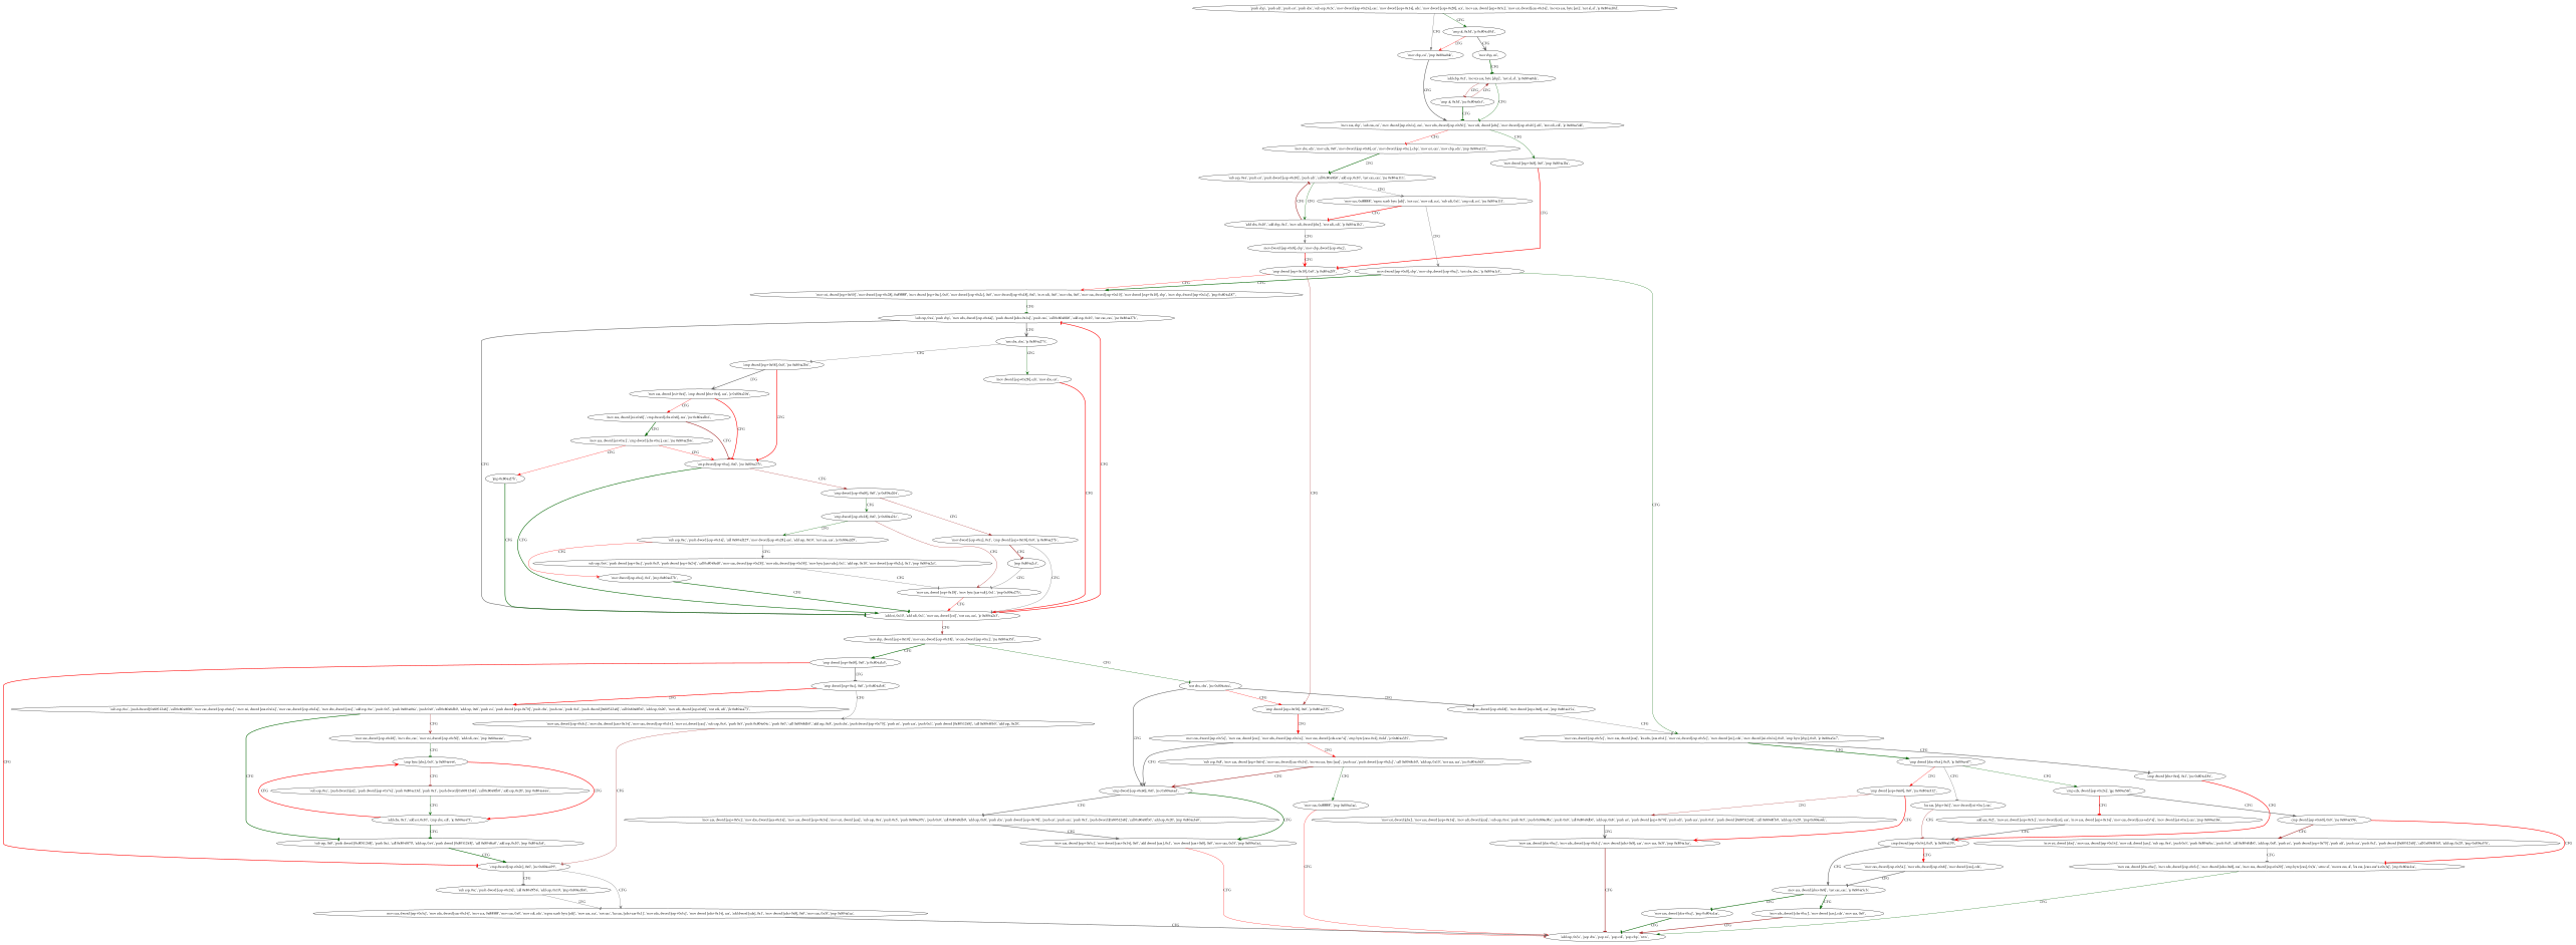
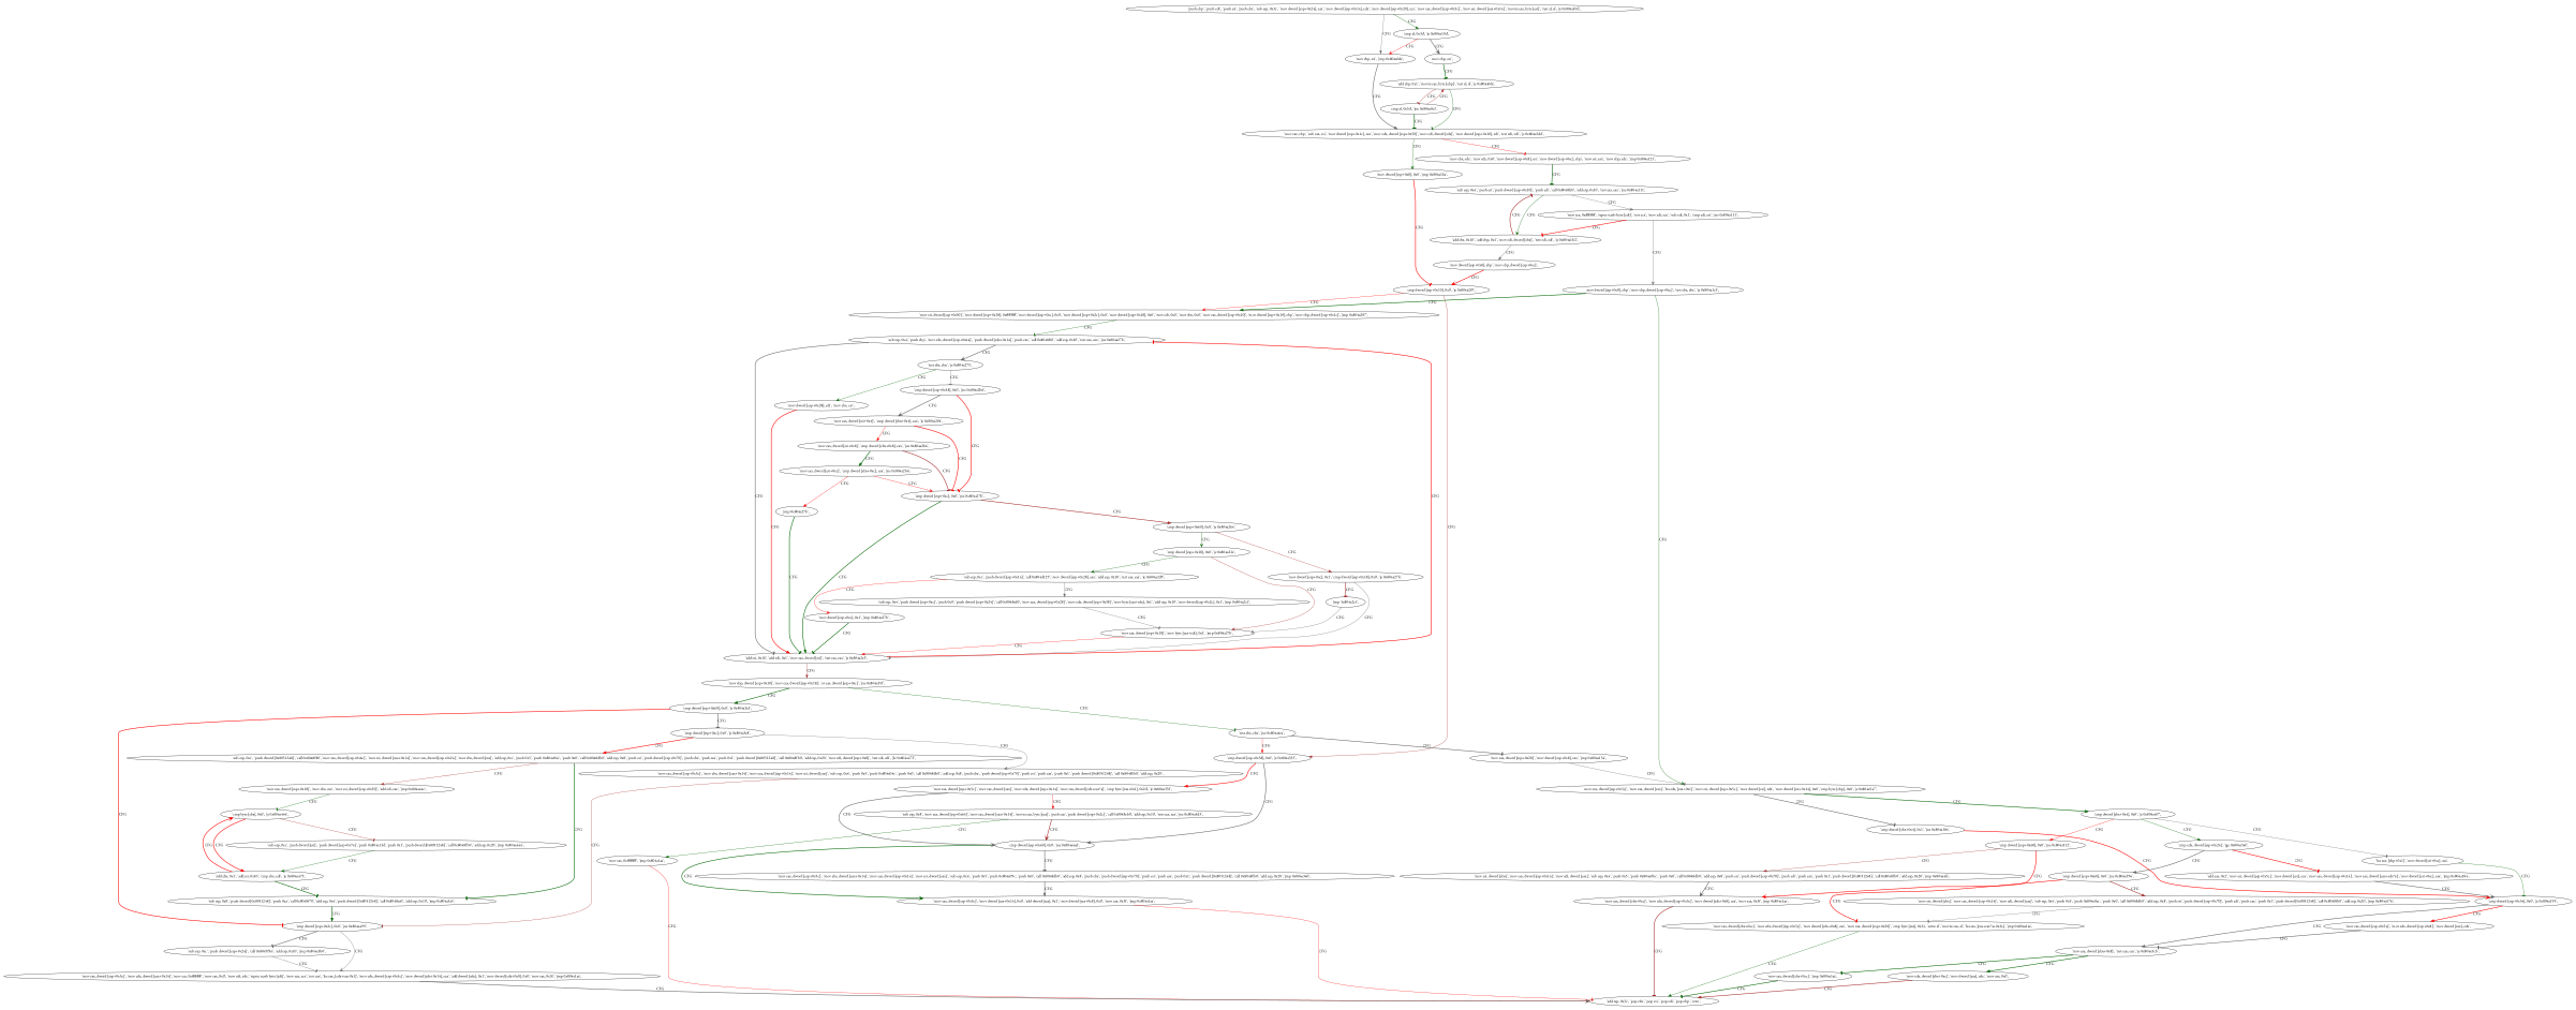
  digraph {
    fontname="EB Garamond"
    node [fontname="EB Garamond"]
    edge [arrowhead=tee color=gray40 fontname="EB Garamond" style=bold]
    n1 [label="'push ebp', 'push edi', 'push esi', 'push ebx', 'sub esp, 0x3c', 'mov dword [esp+0x24], eax', 'mov dword [esp+0x14], edx', 'mov dword [esp+0x20], ecx', 'mov eax, dword [esp+0x5c]', 'mov esi, dword [eax+0x14]', 'movzx eax, byte [esi]', 'test al, al', 'je 0x804a10d', "]
    n2 [label="'mov ebp, esi', 'jmp 0x804a0de', "]
    n3 [label="'cmp al, 0x3d', 'je 0x804a10d', "]
    n4 [label="'mov eax, ebp', 'sub eax, esi', 'mov dword [esp+0x1c], eax', 'mov edx, dword [esp+0x50]', 'mov edi, dword [edx]', 'mov dword [esp+0x10], edi', 'test edi, edi', 'je 0x804a5dd', "]
    n5 [label="'mov ebp, esi', "]
    n6 [label="'mov dword [esp+0x8], 0x0', 'jmp 0x804a1ba', "]
    n7 [label="'mov ebx, edx', 'mov edx, 0x0', 'mov dword [esp+0x8], esi', 'mov dword [esp+0xc], ebp', 'mov esi, eax', 'mov ebp, edx', 'jmp 0x804a121', "]
    n8 [label="'add ebp, 0x1', 'movzx eax, byte [ebp]', 'test al, al', 'je 0x804a0de', "]
    n9 [label="'cmp dword [esp+0x10], 0x0', 'je 0x804a2f9', "]
    n10 [label="'sub esp, 0x4', 'push esi', 'push dword [esp+0x10]', 'push edi', 'call 0x8048fe0', 'add esp, 0x10', 'test eax, eax', 'jne 0x804a111', "]
    n11 [label="'cmp al, 0x3d', 'jne 0x804a0cf', "]
    n12 [label="'cmp dword [esp+0x58], 0x0', 'je 0x804a335', "]
    n13 [label="'mov esi, dword [esp+0x50]', 'mov dword [esp+0x28], 0xffffffff', 'mov dword [esp+0xc], 0x0', 'mov dword [esp+0x2c], 0x0', 'mov dword [esp+0x18], 0x0', 'mov edi, 0x0', 'mov ebx, 0x0', 'mov eax, dword [esp+0x10]', 'mov dword [esp+0x10], ebp', 'mov ebp, dword [esp+0x1c]', 'jmp 0x804a287', "]
    n14 [label="'add ebx, 0x10', 'add ebp, 0x1', 'mov edi, dword [ebx]', 'test edi, edi', 'je 0x804a1b2', "]
    n15 [label="'mov ecx, 0xffffffff', 'repne scasb byte [edi]', 'not ecx', 'mov edi, ecx', 'sub edi, 0x1', 'cmp edi, esi', 'jne 0x804a111', "]
    n16 [label="'cmp dword [esp+0x60], 0x0', 'jne 0x804a4ad', "]
    n17 [label="'mov eax, dword [esp+0x5c]', 'mov eax, dword [eax]', 'mov edx, dword [esp+0x14]', 'mov eax, dword [edx+eax*4]', 'cmp byte [eax+0x1], 0x2d', 'je 0x804a335', "]
    n18 [label="'sub esp, 0x4', 'push ebp', 'mov edx, dword [esp+0x64]', 'push dword [edx+0x14]', 'push eax', 'call 0x8048fe0', 'add esp, 0x10', 'test eax, eax', 'jne 0x804a27b', "]
    n19 [label="'mov dword [esp+0x8], ebp', 'mov ebp, dword [esp+0xc]', "]
    n20 [label="'mov dword [esp+0x8], ebp', 'mov ebp, dword [esp+0xc]', 'test ebx, ebx', 'je 0x804a1c5', "]
    n21 [label="'mov eax, dword [esp+0x5c]', 'mov ebx, dword [eax+0x14]', 'mov eax, dword [esp+0x14]', 'mov esi, dword [eax]', 'sub esp, 0x4', 'push 0x5', 'push 0x804e09c', 'push 0x0', 'call 0x8048db0', 'add esp, 0x8', 'push ebx', 'push dword [esp+0x70]', 'push esi', 'push eax', 'push 0x1', 'push dword [0x8051248]', 'call 0x8048fb0', 'add esp, 0x20', 'jmp 0x804a340', "]
    n22 [label="'mov eax, dword [esp+0x5c]', 'mov dword [eax+0x14], 0x0', 'add dword [eax], 0x1', 'mov dword [eax+0x8], 0x0', 'mov eax, 0x3f', 'jmp 0x804a1aa', "]
    n23 [label="'sub esp, 0x8', 'mov eax, dword [esp+0x64]', 'mov eax, dword [eax+0x14]', 'movsx eax, byte [eax]', 'push eax', 'push dword [esp+0x2c]', 'call 0x8048eb0', 'add esp, 0x10', 'test eax, eax', 'jne 0x804a5d3', "]
    n24 [label="'add esi, 0x10', 'add edi, 0x1', 'mov eax, dword [esi]', 'test eax, eax', 'je 0x804a2e3', "]
    n25 [label="'test ebx, ebx', 'je 0x804a275', "]
    n26 [label="'mov eax, dword [esp+0x5c]', 'mov eax, dword [eax]', 'lea edx, [eax+0x1]', 'mov esi, dword [esp+0x5c]', 'mov dword [esi], edx', 'mov dword [esi+0x14], 0x0', 'cmp byte [ebp], 0x0', 'je 0x804a547', "]
    n27 [label="'add esp, 0x3c', 'pop ebx', 'pop esi', 'pop edi', 'pop ebp', 'retn', "]
    n28 [label="'mov eax, 0xffffffff', 'jmp 0x804a1aa', "]
    n29 [label="'mov ebp, dword [esp+0x10]', 'mov eax, dword [esp+0x18]', 'or eax, dword [esp+0xc]', 'jne 0x804a35f', "]
    n30 [label="'mov dword [esp+0x28], edi', 'mov ebx, esi', "]
    n31 [label="'cmp dword [esp+0x58], 0x0', 'jne 0x804a2b6', "]
    n32 [label="'cmp dword [ebx+0x4], 0x1', 'jne 0x804a184', "]
    n33 [label="'cmp dword [ebx+0x4], 0x0', 'je 0x804a4f7', "]
    n34 [label="'cmp dword [esp+0x60], 0x0', 'je 0x804a3a5', "]
    n35 [label="'test ebx, ebx', 'jne 0x804a4ea', "]
    n36 [label="'cmp dword [esp+0xc], 0x0', 'jne 0x804a27b', "]
    n37 [label="'mov eax, dword [esi+0x4]', 'cmp dword [ebx+0x4], eax', 'je 0x804a204', "]
    n38 [label="'cmp dword [esp+0x54], 0x0', 'je 0x804a195', "]
    n39 [label="'cmp edx, dword [esp+0x24]', 'jge 0x804a56f', "]
    n40 [label="'cmp dword [esp+0x60], 0x0', 'jne 0x804a512', "]
    n41 [label="'lea eax, [ebp+0x1]', 'mov dword [esi+0xc], eax', "]
    n42 [label="'cmp dword [esp+0x2c], 0x0', 'jne 0x804a499', "]
    n43 [label="'cmp dword [esp+0xc], 0x0', 'je 0x804a3e8', "]
    n44 [label="'mov eax, dword [esp+0x28]', 'mov dword [esp+0x8], eax', 'jmp 0x804a154', "]
    n45 [label="'cmp dword [esp+0x60], 0x0', 'je 0x804a264', "]
    n46 [label="'mov eax, dword [esi+0x8]', 'cmp dword [ebx+0x8], eax', 'jne 0x804a2b6', "]
    n47 [label="'mov eax, dword [ebx+0x8]', 'test eax, eax', 'je 0x804a5cb', "]
    n48 [label="'mov eax, dword [esp+0x54]', 'mov edx, dword [esp+0x8]', 'mov dword [eax], edx', "]
    n49 [label="'cmp dword [esp+0x60], 0x0', 'jne 0x804a596', "]
    n50 [label="'add eax, 0x2', 'mov esi, dword [esp+0x5c]', 'mov dword [esi], eax', 'mov eax, dword [esp+0x14]', 'mov eax, dword [eax+edx*4]', 'mov dword [esi+0xc], eax', 'jmp 0x804a184', "]
    n51 [label="'mov esi, dword [ebx]', 'mov eax, dword [esp+0x14]', 'mov edi, dword [eax]', 'sub esp, 0x4', 'push 0x5', 'push 0x804e0bc', 'push 0x0', 'call 0x8048db0', 'add esp, 0x8', 'push esi', 'push dword [esp+0x70]', 'push edi', 'push eax', 'push 0x1', 'push dword [0x8051248]', 'call 0x8048fb0', 'add esp, 0x20', 'jmp 0x804a4fe', "]
    n52 [label="'mov eax, dword [ebx+0xc]', 'mov edx, dword [esp+0x5c]', 'mov dword [edx+0x8], eax', 'mov eax, 0x3f', 'jmp 0x804a1aa', "]
    n53 [label="'sub esp, 0xc', 'push dword [esp+0x24]', 'call 0x8049f56', 'add esp, 0x10', 'jmp 0x804a3b0', "]
    n54 [label="'mov eax, dword [esp+0x5c]', 'mov edx, dword [eax+0x14]', 'mov ecx, 0xffffffff', 'mov eax, 0x0', 'mov edi, edx', 'repne scasb byte [edi]', 'mov eax, ecx', 'not eax', 'lea eax, [edx+eax-0x1]', 'mov edx, dword [esp+0x5c]', 'mov dword [edx+0x14], eax', 'add dword [edx], 0x1', 'mov dword [edx+0x8], 0x0', 'mov eax, 0x3f', 'jmp 0x804a1aa', "]
    n55 [label="'sub esp, 0xc', 'push dword [0x8051248]', 'call 0x8048f80', 'mov eax, dword [esp+0x6c]', 'mov esi, dword [eax+0x14]', 'mov eax, dword [esp+0x24]', 'mov ebx, dword [eax]', 'add esp, 0xc', 'push 0x5', 'push 0x804e06c', 'push 0x0', 'call 0x8048db0', 'add esp, 0x8', 'push esi', 'push dword [esp+0x70]', 'push ebx', 'push eax', 'push 0x1', 'push dword [0x8051248]', 'call 0x8048fb0', 'add esp, 0x20', 'mov edi, dword [esp+0x8]', 'test edi, edi', 'jle 0x804a473', "]
    n56 [label="'mov eax, dword [esp+0x5c]', 'mov ebx, dword [eax+0x14]', 'mov eax, dword [esp+0x14]', 'mov esi, dword [eax]', 'sub esp, 0x4', 'push 0x5', 'push 0x804e04c', 'push 0x0', 'call 0x8048db0', 'add esp, 0x8', 'push ebx', 'push dword [esp+0x70]', 'push esi', 'push eax', 'push 0x1', 'push dword [0x8051248]', 'call 0x8048fb0', 'add esp, 0x20', "]
    n57 [label="'mov dword [esp+0xc], 0x1', 'cmp dword [esp+0x18], 0x0', 'je 0x804a27b', "]
    n58 [label="'cmp dword [esp+0x18], 0x0', 'je 0x804a21e', "]
    n59 [label="'mov eax, dword [esi+0xc]', 'cmp dword [ebx+0xc], eax', 'jne 0x804a2b6', "]
    n60 [label="'mov eax, dword [ebx+0xc]', 'jmp 0x804a1aa', "]
    n61 [label="'mov edx, dword [ebx+0xc]', 'mov dword [eax], edx', 'mov eax, 0x0', "]
    n62 [label="'mov esi, dword [ebx]', 'mov eax, dword [esp+0x14]', 'mov edi, dword [eax]', 'sub esp, 0x4', 'push 0x5', 'push 0x804e0ec', 'push 0x0', 'call 0x8048db0', 'add esp, 0x8', 'push esi', 'push dword [esp+0x70]', 'push edi', 'push eax', 'push 0x1', 'push dword [0x8051248]', 'call 0x8048fb0', 'add esp, 0x20', 'jmp 0x804a576', "]
    n63 [label="'mov eax, dword [ebx+0xc]', 'mov edx, dword [esp+0x5c]', 'mov dword [edx+0x8], eax', 'mov eax, dword [esp+0x20]', 'cmp byte [eax], 0x3a', 'setne al', 'movzx eax, al', 'lea eax, [eax+eax*4+0x3a]', 'jmp 0x804a1aa', "]
    n64 [label="'sub esp, 0x8', 'push dword [0x8051248]', 'push 0xa', 'call 0x8048f70', 'add esp, 0x4', 'push dword [0x8051248]', 'call 0x8048ee0', 'add esp, 0x10', 'jmp 0x804a3a5', "]
    n65 [label="'mov eax, dword [esp+0x18]', 'mov ebx, eax', 'mov esi, dword [esp+0x50]', 'add edi, eax', 'jmp 0x804a44e', "]
-   n66 [label="'jmp 0x804a2cf', "]
+   n66 [label="'jmp 5x804a2cf',"]
    n67 [label="'sub esp, 0xc', 'push dword [esp+0x14]', 'call 0x804d129', 'mov dword [esp+0x28], eax', 'add esp, 0x10', 'test eax, eax', 'je 0x804a2d9', "]
    n68 [label="'mov eax, dword [esp+0x18]', 'mov byte [eax+edi], 0x1', 'jmp 0x804a27b', "]
    n69 [label="'jmp 0x804a27b', "]
    n70 [label="'cmp byte [ebx], 0x0', 'je 0x804a444', "]
    n71 [label="'mov dword [esp+0xc], 0x1', 'jmp 0x804a27b', "]
    n72 [label="'sub esp, 0x4', 'push dword [esp+0xc]', 'push 0x0', 'push dword [esp+0x24]', 'call 0x8048ed0', 'mov eax, dword [esp+0x28]', 'mov edx, dword [esp+0x38]', 'mov byte [eax+edx], 0x1', 'add esp, 0x10', 'mov dword [esp+0x2c], 0x1', 'jmp 0x804a2cf', "]
    n73 [label="'add ebx, 0x1', 'add esi, 0x10', 'cmp ebx, edi', 'je 0x804a473', "]
    n74 [label="'sub esp, 0xc', 'push dword [esi]', 'push dword [esp+0x74]', 'push 0x804e13d', 'push 0x1', 'push dword [0x8051248]', 'call 0x8048fb0', 'add esp, 0x20', 'jmp 0x804a444', "]
    n1 -> n2 [arrowhead=normal label=CFG style=solid]
    n1 -> n3 [arrowhead=normal color=darkgreen label=CFG style=solid]
    n2 -> n4 [arrowhead=normal label=CFG]
    n3 -> n2 [arrowhead=vee color=red label=CFG style=solid]
    n3 -> n5 [arrowhead=vee label=CFG]
    n4 -> n6 [arrowhead=vee color=darkgreen label=CFG style=solid]
    n4 -> n7 [color=red label=CFG style=solid]
    n5 -> n8 [color=darkgreen label=CFG]
    n6 -> n9 [color=red label=CFG]
    n7 -> n10 [color=darkgreen label=CFG]
    n8 -> n4 [color=darkgreen label=CFG style=solid]
    n8 -> n11 [color=brown label=CFG style=solid]
    n9 -> n12 [arrowhead=normal color=brown label=CFG style=solid]
    n9 -> n13 [arrowhead=vee color=red label=CFG style=solid]
    n10 -> n14 [arrowhead=vee color=darkgreen label=CFG style=solid]
    n10 -> n15 [arrowhead=vee label=CFG style=solid]
    n11 -> n4 [color=darkgreen label=CFG]
    n11 -> n8 [arrowhead=normal color=brown label=CFG style=solid]
-   n35 -> n16 [arrowhead=normal label=CFG]
+   n12 -> n16 [arrowhead=normal label=CFG]
    n12 -> n17 [arrowhead=normal color=red label=CFG]
    n13 -> n18 [color=darkgreen label=CFG style=solid]
    n14 -> n10 [color=brown label=CFG]
    n14 -> n19 [arrowhead=normal label=CFG style=solid]
    n15 -> n14 [color=red label=CFG]
    n15 -> n20 [arrowhead=vee label=CFG style=solid]
    n16 -> n21 [label=CFG]
    n16 -> n22 [arrowhead=vee color=darkgreen label=CFG]
    n17 -> n16 [arrowhead=vee label=CFG]
    n17 -> n23 [arrowhead=normal color=red label=CFG style=solid]
    n18 -> n24 [label=CFG]
    n18 -> n25 [arrowhead=vee label=CFG]
    n19 -> n9 [arrowhead=vee color=red label=CFG]
    n20 -> n13 [arrowhead=normal color=darkgreen label=CFG]
    n20 -> n26 [arrowhead=vee color=darkgreen label=CFG style=solid]
    n21 -> n22 [arrowhead=normal label=CFG]
    n22 -> n27 [color=red label=CFG style=solid]
    n23 -> n16 [arrowhead=vee color=brown label=CFG]
    n23 -> n28 [arrowhead=normal color=darkgreen label=CFG style=solid]
    n24 -> n18 [color=red label=CFG]
    n24 -> n29 [arrowhead=normal color=brown label=CFG style=solid]
    n25 -> n30 [arrowhead=vee color=darkgreen label=CFG style=solid]
    n25 -> n31 [label=CFG style=solid]
    n26 -> n32 [label=CFG]
    n26 -> n33 [arrowhead=normal color=darkgreen label=CFG]
    n28 -> n27 [arrowhead=vee color=red label=CFG style=solid]
    n29 -> n34 [arrowhead=normal color=darkgreen label=CFG]
    n29 -> n35 [color=darkgreen label=CFG style=solid]
    n30 -> n24 [arrowhead=normal color=red label=CFG]
    n31 -> n36 [color=red label=CFG]
    n31 -> n37 [arrowhead=vee label=CFG]
    n32 -> n38 [arrowhead=vee color=red label=CFG]
    n33 -> n39 [arrowhead=normal color=darkgreen label=CFG style=solid]
    n33 -> n40 [arrowhead=normal color=red label=CFG style=solid]
    n33 -> n41 [label=CFG style=solid]
    n34 -> n42 [color=red label=CFG]
    n34 -> n43 [label=CFG]
    n35 -> n12 [arrowhead=normal color=red label=CFG style=solid]
    n35 -> n44 [label=CFG]
    n36 -> n24 [arrowhead=normal color=darkgreen label=CFG]
-   n36 -> n45 [arrowhead=normal color=brown label=CFG style=solid]
+   n36 -> n45 [arrowhead=normal color=brown label=CFG]
    n37 -> n36 [color=red label=CFG]
    n37 -> n46 [arrowhead=normal color=red label=CFG style=solid]
    n38 -> n47 [arrowhead=normal label=CFG]
    n38 -> n48 [arrowhead=normal color=red label=CFG]
    n39 -> n49 [arrowhead=normal label=CFG]
    n39 -> n50 [color=red label=CFG]
    n40 -> n51 [arrowhead=normal color=brown label=CFG style=solid]
    n40 -> n52 [arrowhead=vee color=red label=CFG]
-   n41 -> n38 [color=brown label=CFG style=solid]
+   n41 -> n38 [color=darkgreen label=CFG style=solid]
    n42 -> n53 [label=CFG]
    n42 -> n54 [arrowhead=vee label=CFG style=solid]
    n43 -> n55 [arrowhead=normal color=red label=CFG]
    n43 -> n56 [arrowhead=vee label=CFG style=solid]
    n44 -> n26 [label=CFG style=solid]
    n45 -> n57 [arrowhead=normal color=brown label=CFG style=solid]
    n45 -> n58 [arrowhead=vee color=darkgreen label=CFG style=solid]
    n46 -> n36 [color=brown label=CFG]
    n46 -> n59 [arrowhead=normal color=darkgreen label=CFG]
    n47 -> n60 [color=darkgreen label=CFG]
    n47 -> n61 [arrowhead=normal color=darkgreen label=CFG]
    n48 -> n47 [label=CFG]
    n49 -> n62 [arrowhead=normal color=brown label=CFG]
    n49 -> n63 [color=red label=CFG]
    n50 -> n38 [arrowhead=vee label=CFG]
    n51 -> n52 [arrowhead=vee label=CFG]
    n52 -> n27 [color=brown label=CFG]
    n53 -> n54 [label=CFG style=solid]
    n54 -> n27 [arrowhead=vee label=CFG]
    n55 -> n64 [color=darkgreen label=CFG]
    n55 -> n65 [arrowhead=vee color=brown label=CFG style=solid]
    n56 -> n42 [color=brown label=CFG style=solid]
    n57 -> n24 [label=CFG style=solid]
    n57 -> n66 [color=brown label=CFG]
    n58 -> n67 [arrowhead=vee color=darkgreen label=CFG style=solid]
    n58 -> n68 [arrowhead=vee color=brown label=CFG style=solid]
    n59 -> n36 [arrowhead=vee color=red label=CFG style=solid]
    n59 -> n69 [arrowhead=normal color=red label=CFG style=solid]
    n60 -> n27 [color=darkgreen label=CFG]
    n61 -> n27 [arrowhead=normal color=brown label=CFG]
    n62 -> n63 [label=CFG style=solid]
    n63 -> n27 [arrowhead=normal color=darkgreen label=CFG style=solid]
    n64 -> n42 [arrowhead=normal color=darkgreen label=CFG]
    n65 -> n70 [color=darkgreen label=CFG style=solid]
    n66 -> n68 [label=CFG style=solid]
    n67 -> n71 [arrowhead=vee color=red label=CFG style=solid]
    n67 -> n72 [arrowhead=normal label=CFG style=solid]
    n68 -> n24 [arrowhead=normal color=red label=CFG style=solid]
    n69 -> n24 [color=darkgreen label=CFG]
    n70 -> n73 [arrowhead=normal color=red label=CFG]
    n70 -> n74 [color=brown label=CFG style=solid]
    n71 -> n24 [color=darkgreen label=CFG]
    n72 -> n68 [label=CFG style=solid]
    n73 -> n64 [color=darkgreen label=CFG]
    n73 -> n70 [arrowhead=vee color=red label=CFG]
    n74 -> n73 [arrowhead=vee color=darkgreen label=CFG style=solid]
  }
